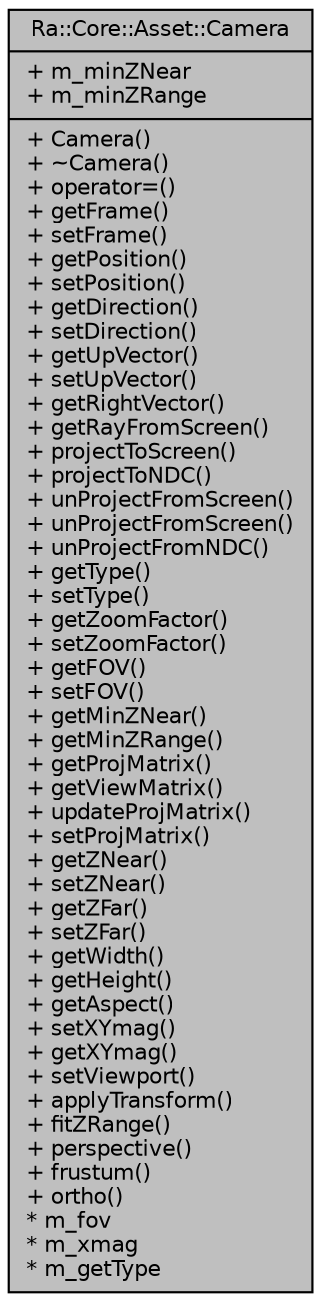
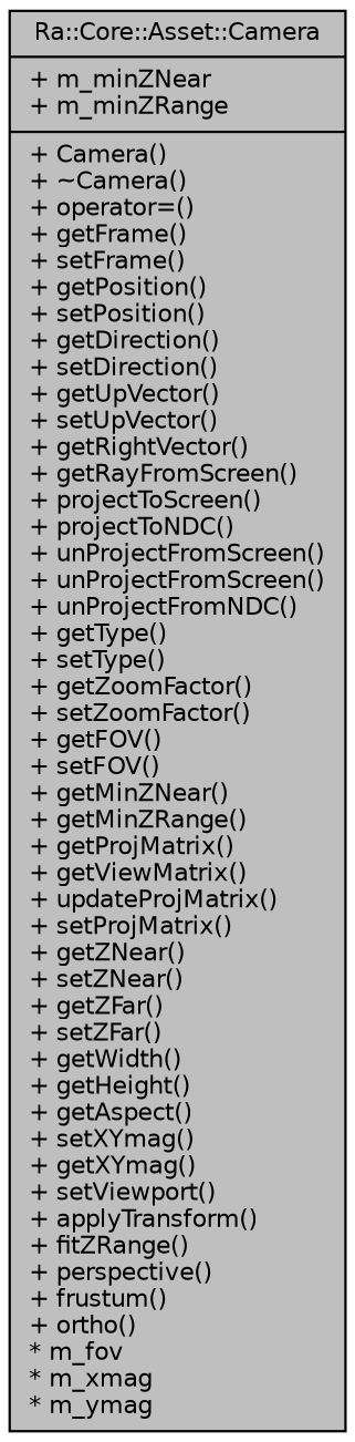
  digraph {
-   n1 [color=black fillcolor=grey75 fontcolor=black fontname=Helvetica fontsize=10 height=0.2 label="{Ra::Core::Asset::Camera\n|+ m_minZNear\l+ m_minZRange\l|+ Camera()\l+ ~Camera()\l+ operator=()\l+ getFrame()\l+ setFrame()\l+ getPosition()\l+ setPosition()\l+ getDirection()\l+ setDirection()\l+ getUpVector()\l+ setUpVector()\l+ getRightVector()\l+ getRayFromScreen()\l+ projectToScreen()\l+ projectToNDC()\l+ unProjectFromScreen()\l+ unProjectFromScreen()\l+ unProjectFromNDC()\l+ getType()\l+ setType()\l+ getZoomFactor()\l+ setZoomFactor()\l+ getFOV()\l+ setFOV()\l+ getMinZNear()\l+ getMinZRange()\l+ getProjMatrix()\l+ getViewMatrix()\l+ updateProjMatrix()\l+ setProjMatrix()\l+ getZNear()\l+ setZNear()\l+ getZFar()\l+ setZFar()\l+ getWidth()\l+ getHeight()\l+ getAspect()\l+ setXYmag()\l+ getXYmag()\l+ setViewport()\l+ applyTransform()\l+ fitZRange()\l+ perspective()\l+ frustum()\l+ ortho()\l* m_fov\l* m_xmag\l* m_getType\l}" shape=record style=filled width=0.4]
+   n1 [color=black fillcolor=grey75 fontcolor=black fontname=Helvetica fontsize=10 height=0.2 label="{Ra::Core::Asset::Camera\n|+ m_minZNear\l+ m_minZRange\l|+ Camera()\l+ ~Camera()\l+ operator=()\l+ getFrame()\l+ setFrame()\l+ getPosition()\l+ setPosition()\l+ getDirection()\l+ setDirection()\l+ getUpVector()\l+ setUpVector()\l+ getRightVector()\l+ getRayFromScreen()\l+ projectToScreen()\l+ projectToNDC()\l+ unProjectFromScreen()\l+ unProjectFromScreen()\l+ unProjectFromNDC()\l+ getType()\l+ setType()\l+ getZoomFactor()\l+ setZoomFactor()\l+ getFOV()\l+ setFOV()\l+ getMinZNear()\l+ getMinZRange()\l+ getProjMatrix()\l+ getViewMatrix()\l+ updateProjMatrix()\l+ setProjMatrix()\l+ getZNear()\l+ setZNear()\l+ getZFar()\l+ setZFar()\l+ getWidth()\l+ getHeight()\l+ getAspect()\l+ setXYmag()\l+ getXYmag()\l+ setViewport()\l+ applyTransform()\l+ fitZRange()\l+ perspective()\l+ frustum()\l+ ortho()\l* m_fov\l* m_xmag\l* m_ymag\l}" shape=record style=filled width=0.4]
  }
